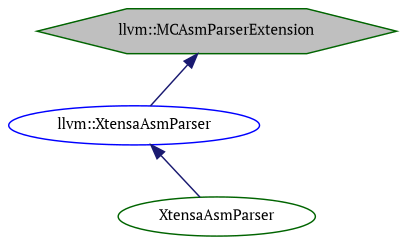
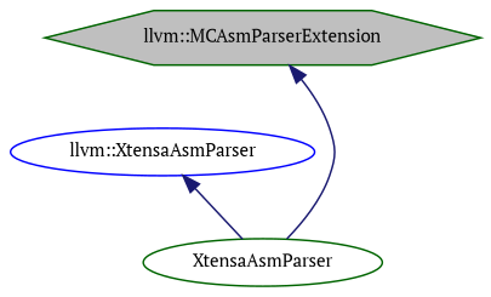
  digraph {
    fontname="PT Serif"
    node [color=darkgreen fontname="PT Serif" fontsize=10 shape=ellipse]
    edge [color=midnightblue dir=back fontname="PT Serif" fontsize=10 labelfontname=Helvetica labelfontsize=10 style=solid]
    n1 [fillcolor=grey75 fontcolor=black height=0.2 label="llvm::MCAsmParserExtension" shape=hexagon style=filled width=0.4]
    n2 [color=blue height=0.2 label="llvm::XtensaAsmParser" width=0.4]
    n3 [height=0.2 label=XtensaAsmParser width=0.4]
-   n1 -> n2
+   n1 -> n3
    n2 -> n3
  }
